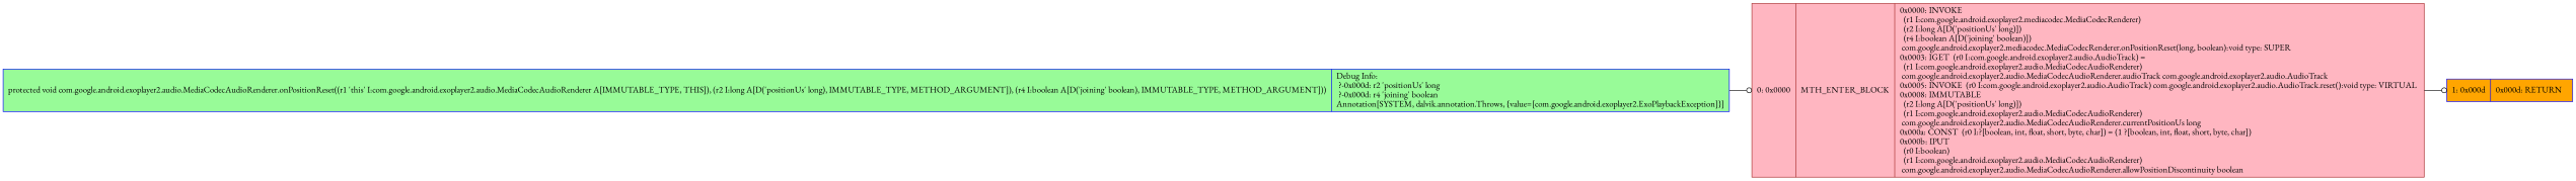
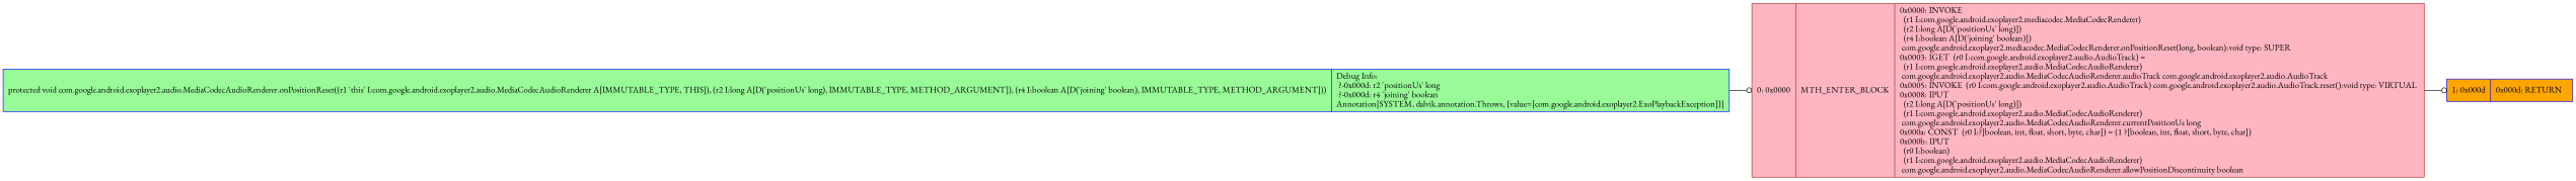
  digraph {
    rankdir=LR
    fontname="EB Garamond"
    node [shape=record style=filled color=blue fontname="EB Garamond"]
    edge [arrowhead=odot fontname="EB Garamond"]
-   n1 [label="{0\:\ 0x0000|MTH_ENTER_BLOCK\l|0x0000: INVOKE  \l  (r1 I:com.google.android.exoplayer2.mediacodec.MediaCodecRenderer)\l  (r2 I:long A[D('positionUs' long)])\l  (r4 I:boolean A[D('joining' boolean)])\l com.google.android.exoplayer2.mediacodec.MediaCodecRenderer.onPositionReset(long, boolean):void type: SUPER \l0x0003: IGET  (r0 I:com.google.android.exoplayer2.audio.AudioTrack) = \l  (r1 I:com.google.android.exoplayer2.audio.MediaCodecAudioRenderer)\l com.google.android.exoplayer2.audio.MediaCodecAudioRenderer.audioTrack com.google.android.exoplayer2.audio.AudioTrack \l0x0005: INVOKE  (r0 I:com.google.android.exoplayer2.audio.AudioTrack) com.google.android.exoplayer2.audio.AudioTrack.reset():void type: VIRTUAL \l0x0008: IMMUTABLE  \l  (r2 I:long A[D('positionUs' long)])\l  (r1 I:com.google.android.exoplayer2.audio.MediaCodecAudioRenderer)\l com.google.android.exoplayer2.audio.MediaCodecAudioRenderer.currentPositionUs long \l0x000a: CONST  (r0 I:?[boolean, int, float, short, byte, char]) = (1 ?[boolean, int, float, short, byte, char]) \l0x000b: IPUT  \l  (r0 I:boolean)\l  (r1 I:com.google.android.exoplayer2.audio.MediaCodecAudioRenderer)\l com.google.android.exoplayer2.audio.MediaCodecAudioRenderer.allowPositionDiscontinuity boolean \l}" fillcolor=lightpink color=brown]
+   n1 [label="{0\:\ 0x0000|MTH_ENTER_BLOCK\l|0x0000: INVOKE  \l  (r1 I:com.google.android.exoplayer2.mediacodec.MediaCodecRenderer)\l  (r2 I:long A[D('positionUs' long)])\l  (r4 I:boolean A[D('joining' boolean)])\l com.google.android.exoplayer2.mediacodec.MediaCodecRenderer.onPositionReset(long, boolean):void type: SUPER \l0x0003: IGET  (r0 I:com.google.android.exoplayer2.audio.AudioTrack) = \l  (r1 I:com.google.android.exoplayer2.audio.MediaCodecAudioRenderer)\l com.google.android.exoplayer2.audio.MediaCodecAudioRenderer.audioTrack com.google.android.exoplayer2.audio.AudioTrack \l0x0005: INVOKE  (r0 I:com.google.android.exoplayer2.audio.AudioTrack) com.google.android.exoplayer2.audio.AudioTrack.reset():void type: VIRTUAL \l0x0008: IPUT  \l  (r2 I:long A[D('positionUs' long)])\l  (r1 I:com.google.android.exoplayer2.audio.MediaCodecAudioRenderer)\l com.google.android.exoplayer2.audio.MediaCodecAudioRenderer.currentPositionUs long \l0x000a: CONST  (r0 I:?[boolean, int, float, short, byte, char]) = (1 ?[boolean, int, float, short, byte, char]) \l0x000b: IPUT  \l  (r0 I:boolean)\l  (r1 I:com.google.android.exoplayer2.audio.MediaCodecAudioRenderer)\l com.google.android.exoplayer2.audio.MediaCodecAudioRenderer.allowPositionDiscontinuity boolean \l}" fillcolor=lightpink color=brown]
    n2 [label="{1\:\ 0x000d|0x000d: RETURN   \l}" fillcolor=orange]
    n3 [label="{protected void com.google.android.exoplayer2.audio.MediaCodecAudioRenderer.onPositionReset((r1 'this' I:com.google.android.exoplayer2.audio.MediaCodecAudioRenderer A[IMMUTABLE_TYPE, THIS]), (r2 I:long A[D('positionUs' long), IMMUTABLE_TYPE, METHOD_ARGUMENT]), (r4 I:boolean A[D('joining' boolean), IMMUTABLE_TYPE, METHOD_ARGUMENT]))  | Debug Info:\l  ?\-0x000d: r2 'positionUs' long\l  ?\-0x000d: r4 'joining' boolean\lAnnotation[SYSTEM, dalvik.annotation.Throws, \{value=[com.google.android.exoplayer2.ExoPlaybackException]\}]\l}" fillcolor=palegreen]
    n1 -> n2
    n3 -> n1
  }
